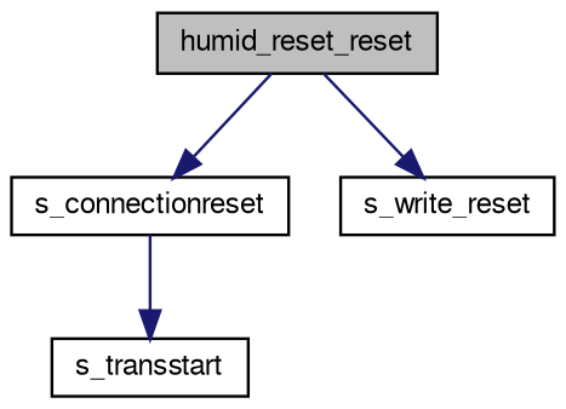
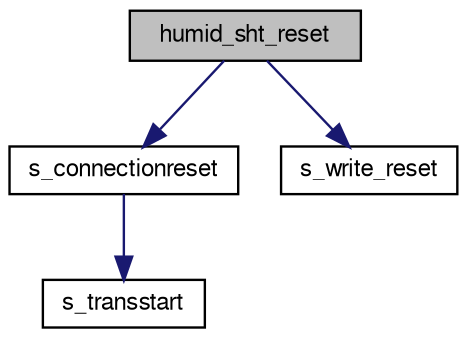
  digraph {
    rankdir=TB
    node [color=black fillcolor=white fontname=FreeSans fontsize=10 shape=record style=filled]
    edge [color=midnightblue fontname=FreeSans fontsize=10 labelfontname=FreeSans labelfontsize=10 style=solid]
-   n1 [fillcolor=grey75 fontcolor=black height=0.2 label=humid_reset_reset width=0.4]
+   n1 [fillcolor=grey75 fontcolor=black height=0.2 label=humid_sht_reset width=0.4]
    n2 [height=0.2 label=s_connectionreset width=0.4]
    n3 [height=0.2 label=s_write_reset width=0.4]
    n4 [height=0.2 label=s_transstart width=0.4]
    n1 -> n2
    n1 -> n3
    n2 -> n4
  }
